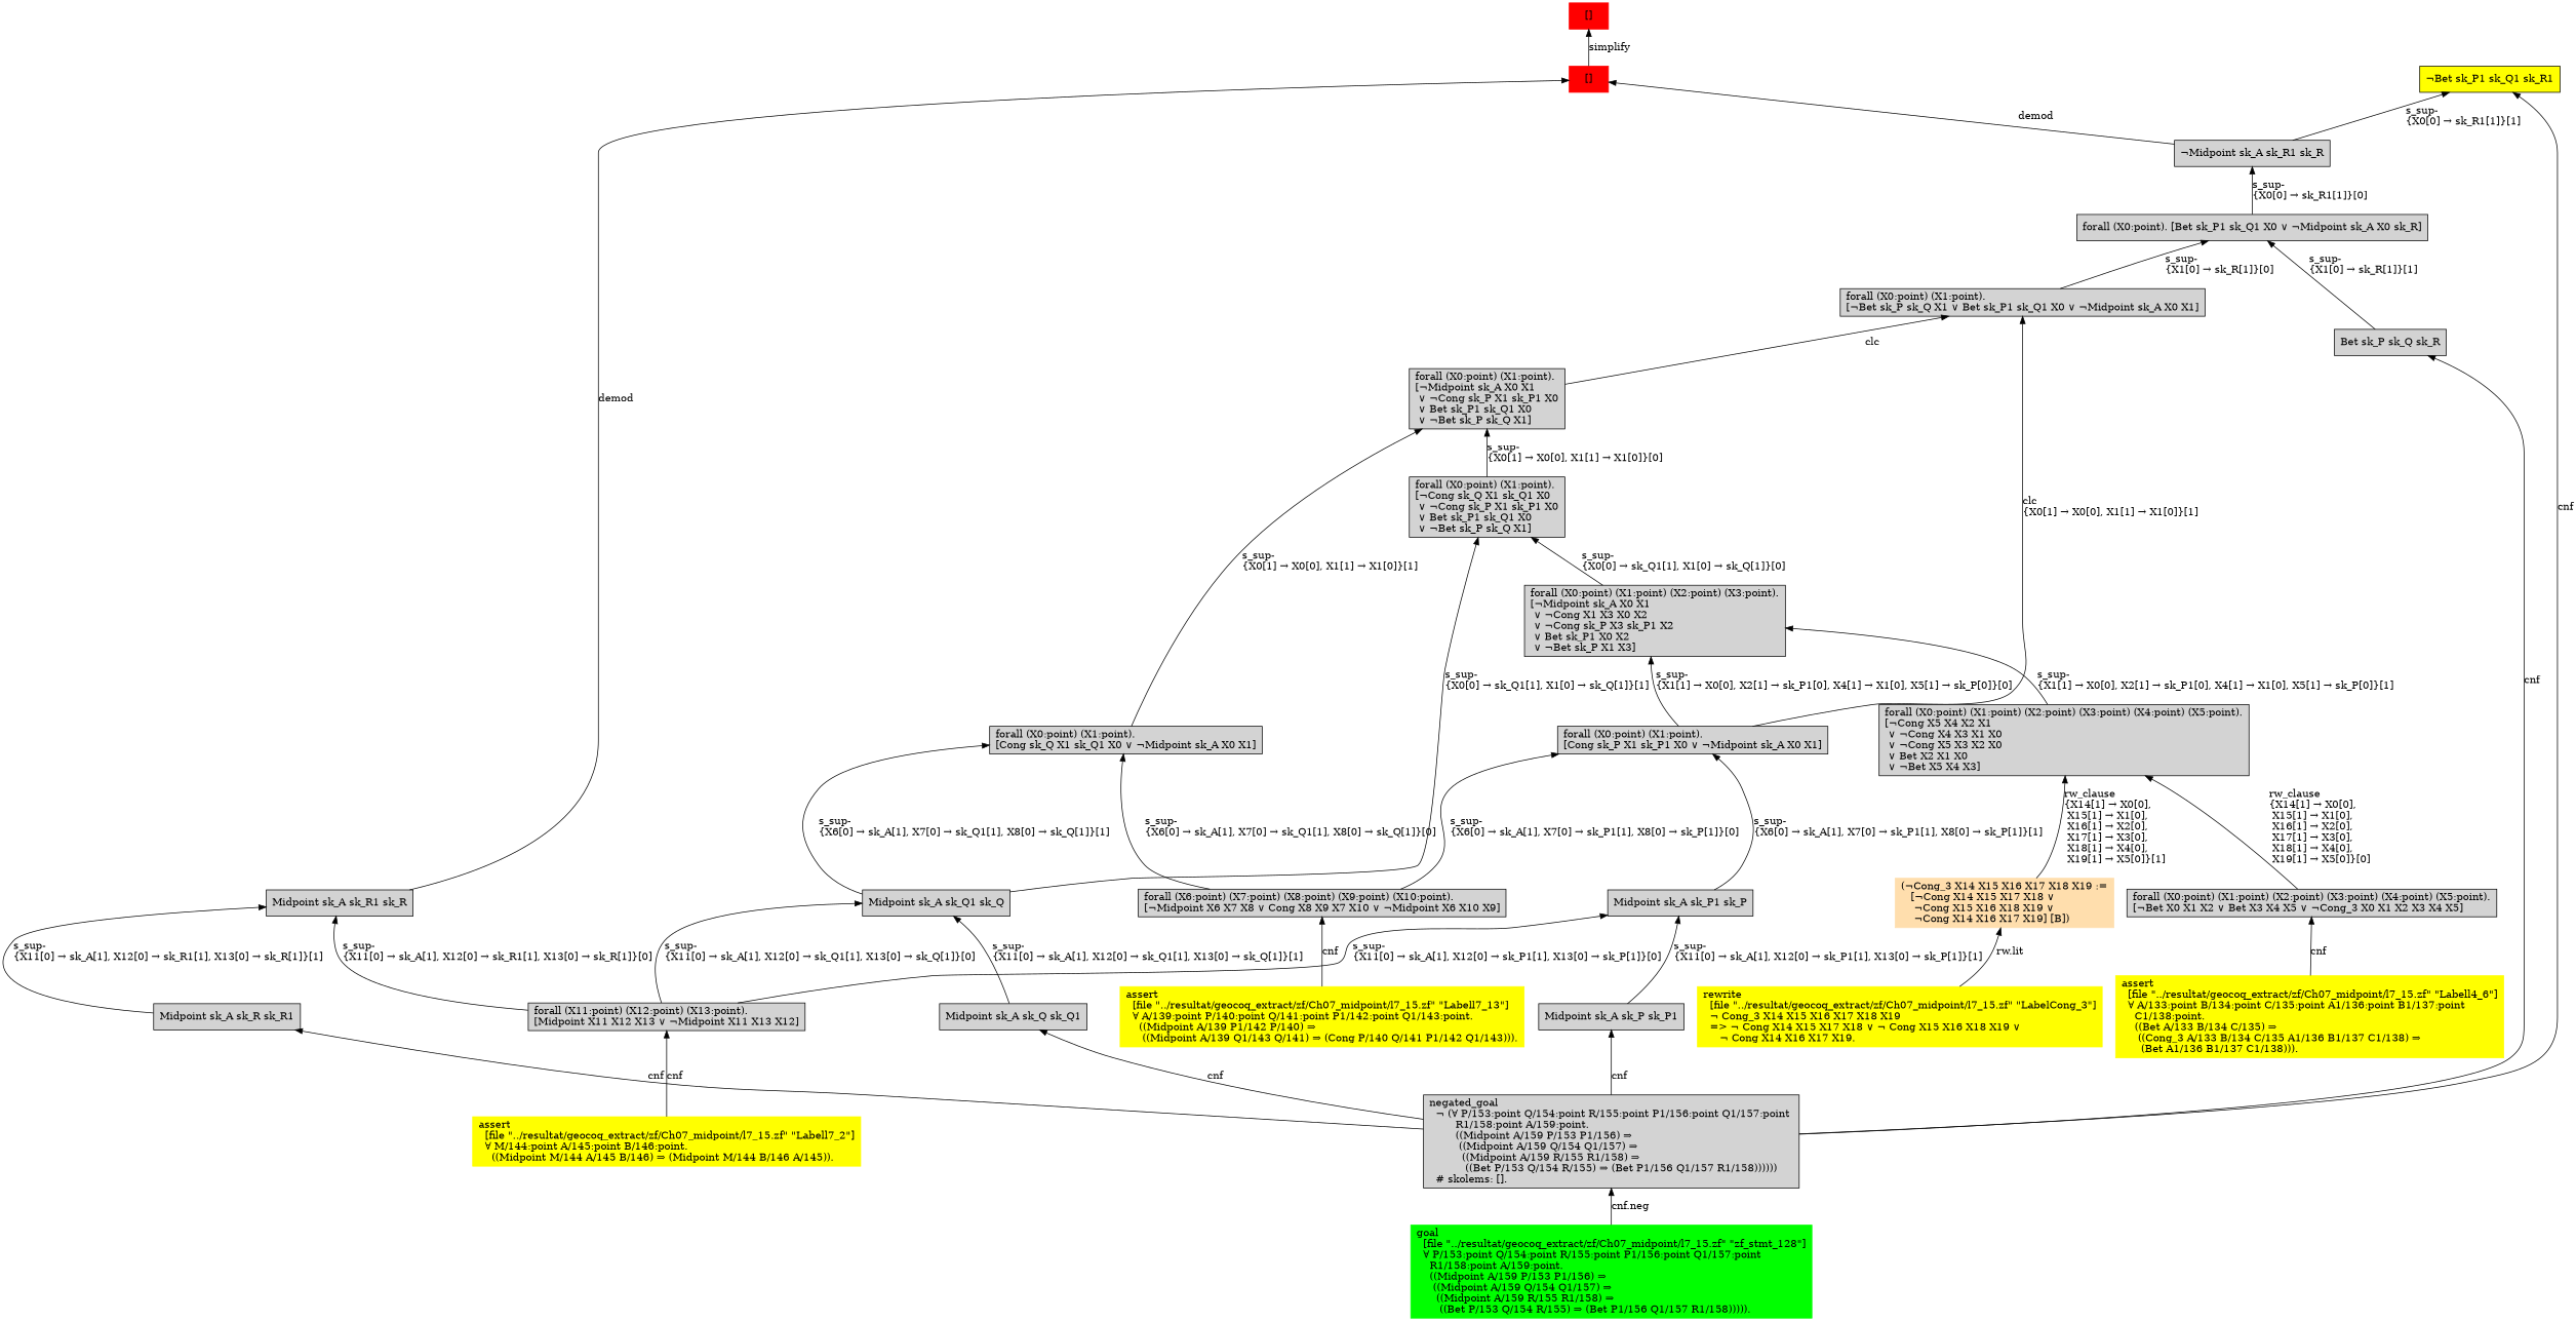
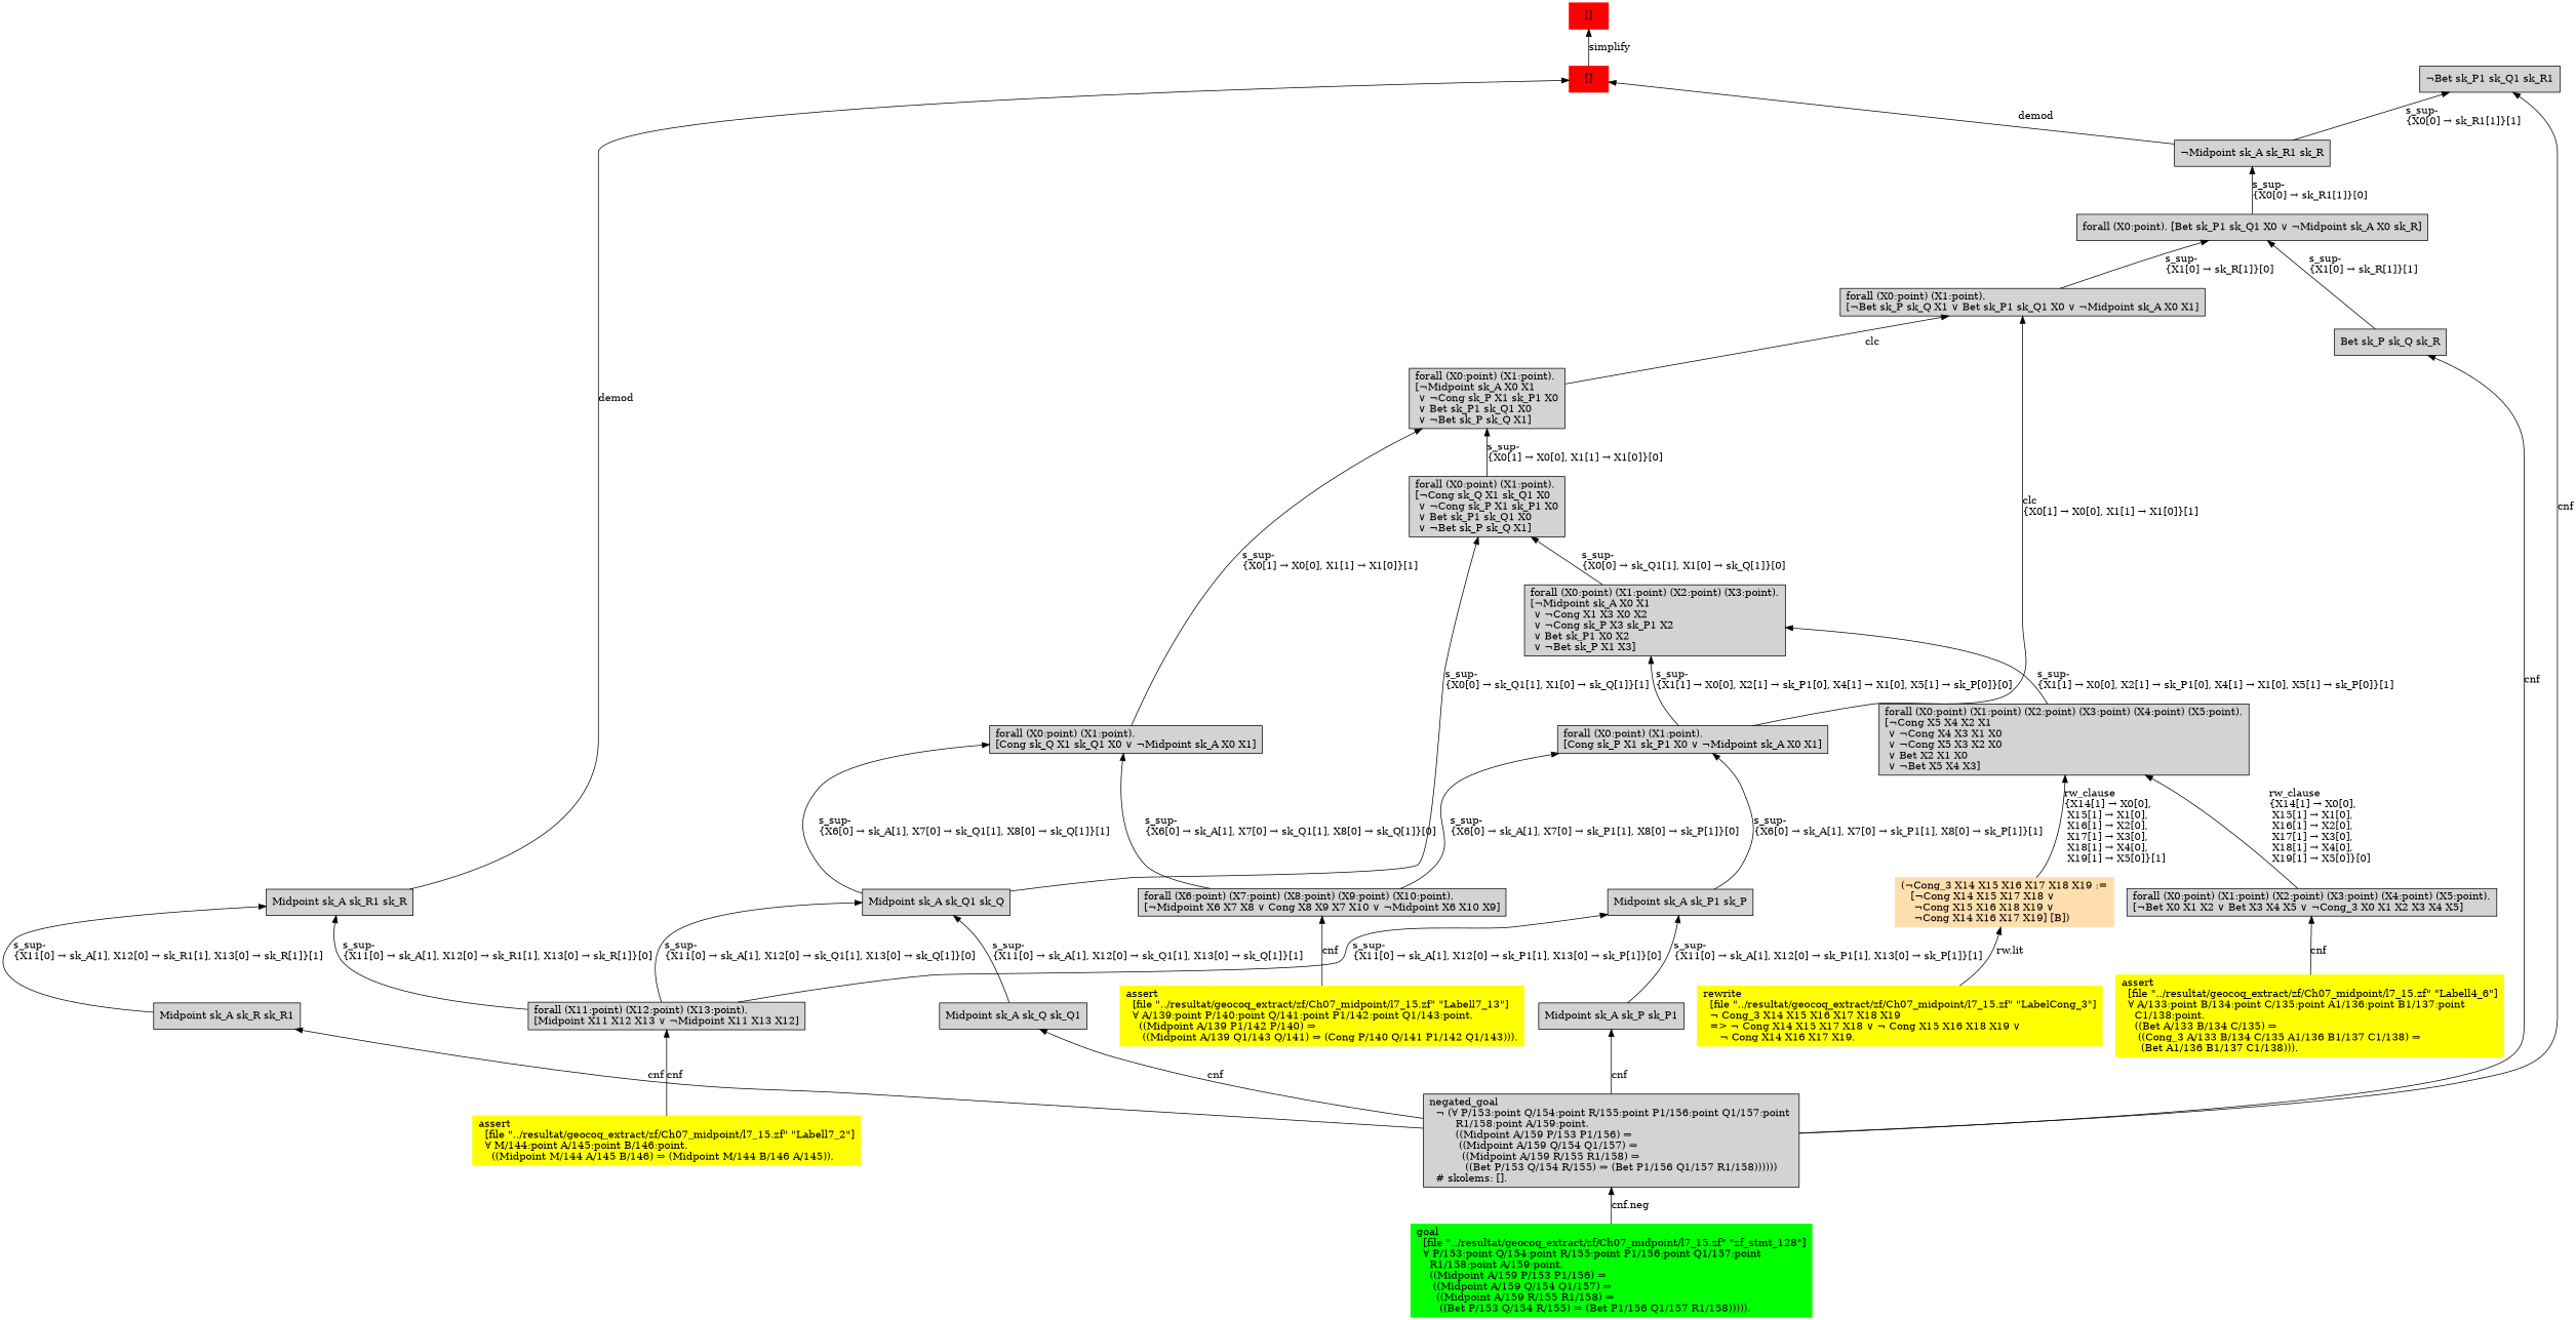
  digraph {
    node [shape=box style=filled]
    edge [dir=back]
    n1 [color=red label="[]"]
    n2 [color=red label="[]"]
    n3 [label="Midpoint sk_A sk_R1 sk_R\l"]
    n4 [label="¬Midpoint sk_A sk_R1 sk_R\l"]
    n5 [label="forall (X11:point) (X12:point) (X13:point).\l[Midpoint X11 X12 X13 ∨ ¬Midpoint X11 X13 X12]\l"]
    n6 [label="Midpoint sk_A sk_R sk_R1\l"]
    n7 [label="forall (X0:point). [Bet sk_P1 sk_Q1 X0 ∨ ¬Midpoint sk_A X0 sk_R]\l"]
    n8 [color=yellow label="assert\l  [file \"../resultat/geocoq_extract/zf/Ch07_midpoint/l7_15.zf\" \"Labell7_2\"]\l  ∀ M/144:point A/145:point B/146:point.\l    ((Midpoint M/144 A/145 B/146) ⇒ (Midpoint M/144 B/146 A/145)).\l"]
    n9 [label="negated_goal\l  ¬ (∀ P/153:point Q/154:point R/155:point P1/156:point Q1/157:point \l        R1/158:point A/159:point.\l        ((Midpoint A/159 P/153 P1/156) ⇒\l         ((Midpoint A/159 Q/154 Q1/157) ⇒\l          ((Midpoint A/159 R/155 R1/158) ⇒\l           ((Bet P/153 Q/154 R/155) ⇒ (Bet P1/156 Q1/157 R1/158))))))\l  # skolems: [].\l"]
    n10 [color=green label="goal\l  [file \"../resultat/geocoq_extract/zf/Ch07_midpoint/l7_15.zf\" \"zf_stmt_128\"]\l  ∀ P/153:point Q/154:point R/155:point P1/156:point Q1/157:point \l    R1/158:point A/159:point.\l    ((Midpoint A/159 P/153 P1/156) ⇒\l     ((Midpoint A/159 Q/154 Q1/157) ⇒\l      ((Midpoint A/159 R/155 R1/158) ⇒\l       ((Bet P/153 Q/154 R/155) ⇒ (Bet P1/156 Q1/157 R1/158))))).\l"]
-   n11 [label="¬Bet sk_P1 sk_Q1 sk_R1\l" fillcolor=yellow]
+   n11 [label="¬Bet sk_P1 sk_Q1 sk_R1\l"]
    n12 [label="forall (X0:point) (X1:point).\l[¬Bet sk_P sk_Q X1 ∨ Bet sk_P1 sk_Q1 X0 ∨ ¬Midpoint sk_A X0 X1]\l"]
    n13 [label="Bet sk_P sk_Q sk_R\l"]
    n14 [label="forall (X0:point) (X1:point).\l[Cong sk_P X1 sk_P1 X0 ∨ ¬Midpoint sk_A X0 X1]\l"]
    n15 [label="forall (X0:point) (X1:point).\l[¬Midpoint sk_A X0 X1\l ∨ ¬Cong sk_P X1 sk_P1 X0\l ∨ Bet sk_P1 sk_Q1 X0\l ∨ ¬Bet sk_P sk_Q X1]\l"]
    n16 [label="forall (X6:point) (X7:point) (X8:point) (X9:point) (X10:point).\l[¬Midpoint X6 X7 X8 ∨ Cong X8 X9 X7 X10 ∨ ¬Midpoint X6 X10 X9]\l"]
    n17 [label="Midpoint sk_A sk_P1 sk_P\l"]
    n18 [label="forall (X0:point) (X1:point).\l[¬Cong sk_Q X1 sk_Q1 X0\l ∨ ¬Cong sk_P X1 sk_P1 X0\l ∨ Bet sk_P1 sk_Q1 X0\l ∨ ¬Bet sk_P sk_Q X1]\l"]
    n19 [label="forall (X0:point) (X1:point).\l[Cong sk_Q X1 sk_Q1 X0 ∨ ¬Midpoint sk_A X0 X1]\l"]
    n20 [color=yellow label="assert\l  [file \"../resultat/geocoq_extract/zf/Ch07_midpoint/l7_15.zf\" \"Labell7_13\"]\l  ∀ A/139:point P/140:point Q/141:point P1/142:point Q1/143:point.\l    ((Midpoint A/139 P1/142 P/140) ⇒\l     ((Midpoint A/139 Q1/143 Q/141) ⇒ (Cong P/140 Q/141 P1/142 Q1/143))).\l"]
    n21 [label="Midpoint sk_A sk_P sk_P1\l"]
    n22 [label="forall (X0:point) (X1:point) (X2:point) (X3:point).\l[¬Midpoint sk_A X0 X1\l ∨ ¬Cong X1 X3 X0 X2\l ∨ ¬Cong sk_P X3 sk_P1 X2\l ∨ Bet sk_P1 X0 X2\l ∨ ¬Bet sk_P X1 X3]\l"]
    n23 [label="Midpoint sk_A sk_Q1 sk_Q\l"]
    n24 [label="forall (X0:point) (X1:point) (X2:point) (X3:point) (X4:point) (X5:point).\l[¬Cong X5 X4 X2 X1\l ∨ ¬Cong X4 X3 X1 X0\l ∨ ¬Cong X5 X3 X2 X0\l ∨ Bet X2 X1 X0\l ∨ ¬Bet X5 X4 X3]\l"]
    n25 [label="Midpoint sk_A sk_Q sk_Q1\l"]
    n26 [color=navajowhite label="(¬Cong_3 X14 X15 X16 X17 X18 X19 :=\l   [¬Cong X14 X15 X17 X18 ∨ \l    ¬Cong X15 X16 X18 X19 ∨ \l    ¬Cong X14 X16 X17 X19] [B])\l"]
    n27 [label="forall (X0:point) (X1:point) (X2:point) (X3:point) (X4:point) (X5:point).\l[¬Bet X0 X1 X2 ∨ Bet X3 X4 X5 ∨ ¬Cong_3 X0 X1 X2 X3 X4 X5]\l"]
    n28 [color=yellow label="rewrite\l  [file \"../resultat/geocoq_extract/zf/Ch07_midpoint/l7_15.zf\" \"LabelCong_3\"]\l  ¬ Cong_3 X14 X15 X16 X17 X18 X19\l  =\> ¬ Cong X14 X15 X17 X18 ∨ ¬ Cong X15 X16 X18 X19 ∨ \l     ¬ Cong X14 X16 X17 X19.\l"]
    n29 [color=yellow label="assert\l  [file \"../resultat/geocoq_extract/zf/Ch07_midpoint/l7_15.zf\" \"Labell4_6\"]\l  ∀ A/133:point B/134:point C/135:point A1/136:point B1/137:point \l    C1/138:point.\l    ((Bet A/133 B/134 C/135) ⇒\l     ((Cong_3 A/133 B/134 C/135 A1/136 B1/137 C1/138) ⇒\l      (Bet A1/136 B1/137 C1/138))).\l"]
    n1 -> n2 [label=simplify]
    n2 -> n3 [label=demod]
    n2 -> n4 [label=demod]
    n3 -> n5 [label="s_sup-\l\{X11[0] → sk_A[1], X12[0] → sk_R1[1], X13[0] → sk_R[1]\}[0]\l"]
    n3 -> n6 [label="s_sup-\l\{X11[0] → sk_A[1], X12[0] → sk_R1[1], X13[0] → sk_R[1]\}[1]\l"]
    n4 -> n7 [label="s_sup-\l\{X0[0] → sk_R1[1]\}[0]\l"]
    n5 -> n8 [label=cnf]
    n6 -> n9 [label=cnf]
    n7 -> n12 [label="s_sup-\l\{X1[0] → sk_R[1]\}[0]\l"]
    n7 -> n13 [label="s_sup-\l\{X1[0] → sk_R[1]\}[1]\l"]
    n9 -> n10 [label="cnf.neg"]
    n11 -> n4 [label="s_sup-\l\{X0[0] → sk_R1[1]\}[1]\l"]
    n11 -> n9 [label=cnf]
    n12 -> n14 [label="clc\l\{X0[1] → X0[0], X1[1] → X1[0]\}[1]\l"]
    n12 -> n15 [label=clc]
    n13 -> n9 [label=cnf]
    n14 -> n16 [label="s_sup-\l\{X6[0] → sk_A[1], X7[0] → sk_P1[1], X8[0] → sk_P[1]\}[0]\l"]
    n14 -> n17 [label="s_sup-\l\{X6[0] → sk_A[1], X7[0] → sk_P1[1], X8[0] → sk_P[1]\}[1]\l"]
    n15 -> n18 [label="s_sup-\l\{X0[1] → X0[0], X1[1] → X1[0]\}[0]\l"]
    n15 -> n19 [label="s_sup-\l\{X0[1] → X0[0], X1[1] → X1[0]\}[1]\l"]
    n16 -> n20 [label=cnf]
    n17 -> n5 [label="s_sup-\l\{X11[0] → sk_A[1], X12[0] → sk_P1[1], X13[0] → sk_P[1]\}[0]\l"]
    n17 -> n21 [label="s_sup-\l\{X11[0] → sk_A[1], X12[0] → sk_P1[1], X13[0] → sk_P[1]\}[1]\l"]
    n18 -> n22 [label="s_sup-\l\{X0[0] → sk_Q1[1], X1[0] → sk_Q[1]\}[0]\l"]
    n18 -> n23 [label="s_sup-\l\{X0[0] → sk_Q1[1], X1[0] → sk_Q[1]\}[1]\l"]
    n19 -> n16 [label="s_sup-\l\{X6[0] → sk_A[1], X7[0] → sk_Q1[1], X8[0] → sk_Q[1]\}[0]\l"]
    n19 -> n23 [label="s_sup-\l\{X6[0] → sk_A[1], X7[0] → sk_Q1[1], X8[0] → sk_Q[1]\}[1]\l"]
    n21 -> n9 [label=cnf]
    n22 -> n14 [label="s_sup-\l\{X1[1] → X0[0], X2[1] → sk_P1[0], X4[1] → X1[0], X5[1] → sk_P[0]\}[0]\l"]
    n22 -> n24 [label="s_sup-\l\{X1[1] → X0[0], X2[1] → sk_P1[0], X4[1] → X1[0], X5[1] → sk_P[0]\}[1]\l"]
    n23 -> n5 [label="s_sup-\l\{X11[0] → sk_A[1], X12[0] → sk_Q1[1], X13[0] → sk_Q[1]\}[0]\l"]
    n23 -> n25 [label="s_sup-\l\{X11[0] → sk_A[1], X12[0] → sk_Q1[1], X13[0] → sk_Q[1]\}[1]\l"]
    n24 -> n26 [label="rw_clause\l\{X14[1] → X0[0], \l X15[1] → X1[0], \l X16[1] → X2[0], \l X17[1] → X3[0], \l X18[1] → X4[0], \l X19[1] → X5[0]\}[1]\l"]
    n24 -> n27 [label="rw_clause\l\{X14[1] → X0[0], \l X15[1] → X1[0], \l X16[1] → X2[0], \l X17[1] → X3[0], \l X18[1] → X4[0], \l X19[1] → X5[0]\}[0]\l"]
    n25 -> n9 [label=cnf]
    n26 -> n28 [label="rw.lit"]
    n27 -> n29 [label=cnf]
  }
